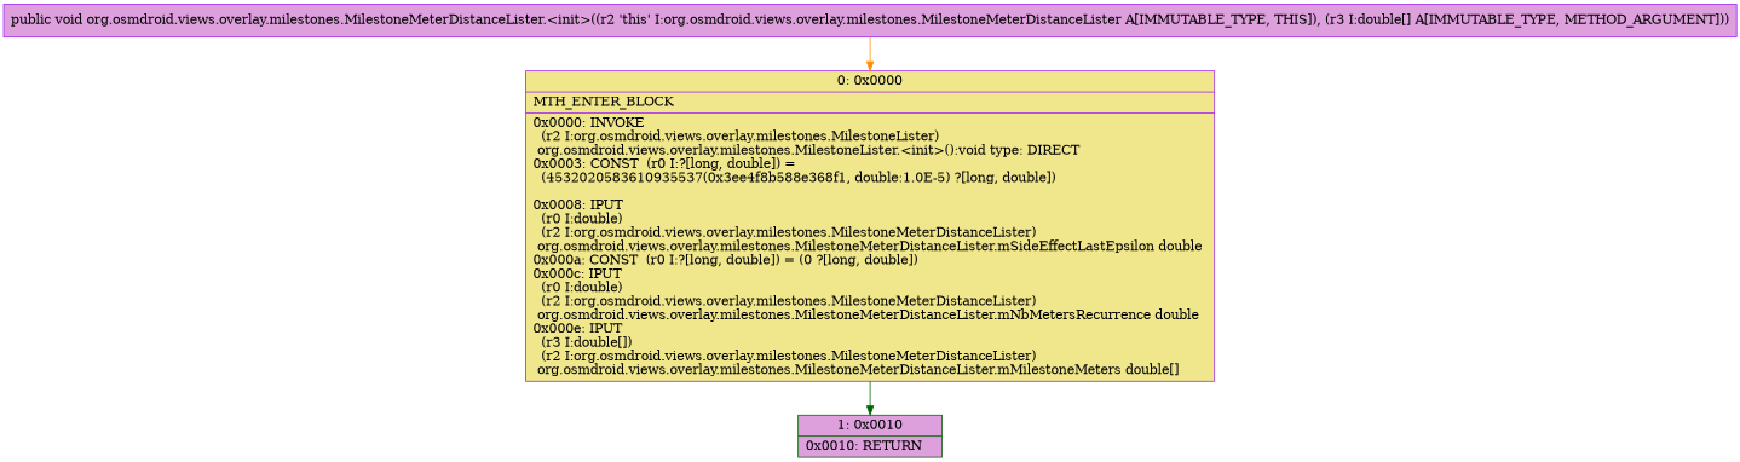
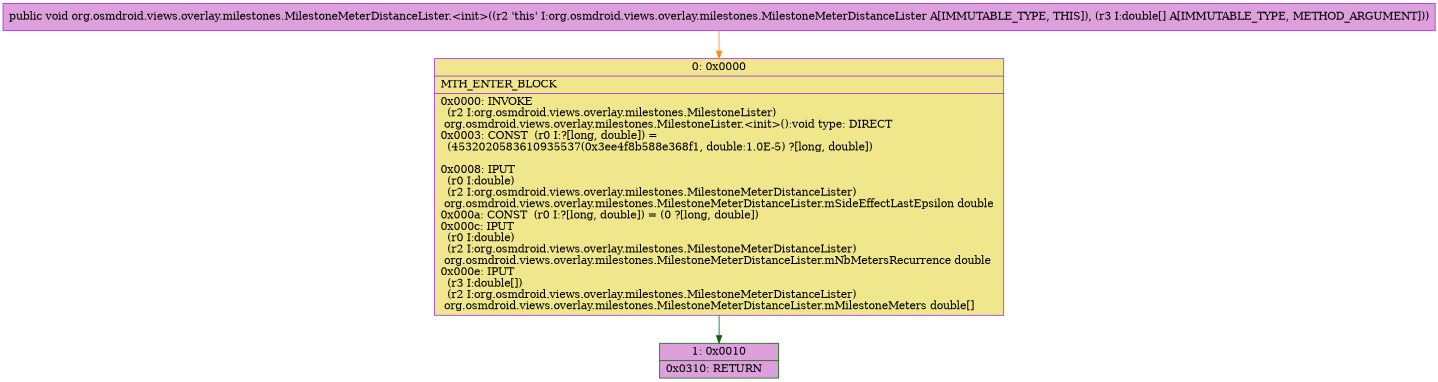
  digraph {
    node [shape=record style=filled fillcolor=plum color=purple]
    n1 [label="{0\:\ 0x0000|MTH_ENTER_BLOCK\l|0x0000: INVOKE  \l  (r2 I:org.osmdroid.views.overlay.milestones.MilestoneLister)\l org.osmdroid.views.overlay.milestones.MilestoneLister.\<init\>():void type: DIRECT \l0x0003: CONST  (r0 I:?[long, double]) = \l  (4532020583610935537(0x3ee4f8b588e368f1, double:1.0E\-5) ?[long, double])\l \l0x0008: IPUT  \l  (r0 I:double)\l  (r2 I:org.osmdroid.views.overlay.milestones.MilestoneMeterDistanceLister)\l org.osmdroid.views.overlay.milestones.MilestoneMeterDistanceLister.mSideEffectLastEpsilon double \l0x000a: CONST  (r0 I:?[long, double]) = (0 ?[long, double]) \l0x000c: IPUT  \l  (r0 I:double)\l  (r2 I:org.osmdroid.views.overlay.milestones.MilestoneMeterDistanceLister)\l org.osmdroid.views.overlay.milestones.MilestoneMeterDistanceLister.mNbMetersRecurrence double \l0x000e: IPUT  \l  (r3 I:double[])\l  (r2 I:org.osmdroid.views.overlay.milestones.MilestoneMeterDistanceLister)\l org.osmdroid.views.overlay.milestones.MilestoneMeterDistanceLister.mMilestoneMeters double[] \l}" fillcolor=khaki]
-   n2 [label="{1\:\ 0x0010|0x0010: RETURN   \l}" color=darkgreen]
+   n2 [label="{1\:\ 0x0010|0x0310: RETURN   \l}" color=darkgreen]
    n3 [label="{public void org.osmdroid.views.overlay.milestones.MilestoneMeterDistanceLister.\<init\>((r2 'this' I:org.osmdroid.views.overlay.milestones.MilestoneMeterDistanceLister A[IMMUTABLE_TYPE, THIS]), (r3 I:double[] A[IMMUTABLE_TYPE, METHOD_ARGUMENT])) }"]
    n1 -> n2 [color=darkgreen]
    n3 -> n1 [color=darkorange]
  }
